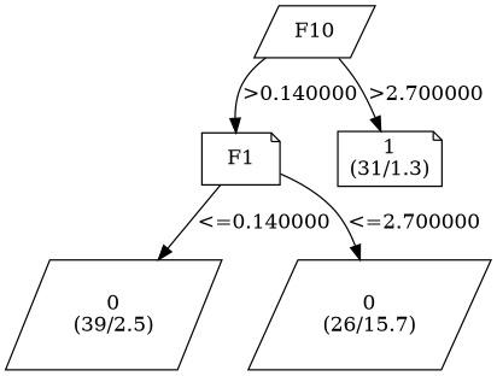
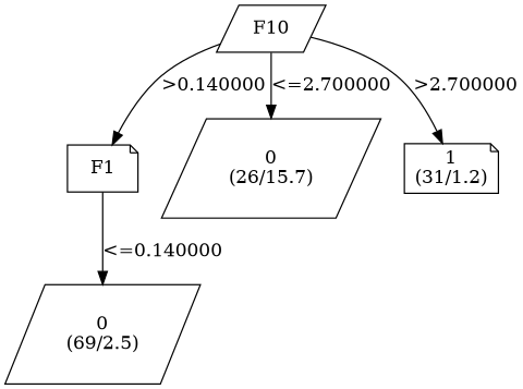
  digraph {
    node [shape=parallelogram]
    n1 [label="F1\n" shape=note]
-   n2 [label="0\n(39/2.5)"]
+   n2 [label="0\n(69/2.5)"]
    n3 [label="F10\n"]
    n4 [label="0\n(26/15.7)"]
-   n5 [label="1\n(31/1.3)" shape=note]
+   n5 [label="1\n(31/1.2)" shape=note]
    n1 -> n2 [label="<=0.140000"]
    n3 -> n1 [label=">0.140000"]
-   n1 -> n4 [label="<=2.700000"]
+   n3 -> n4 [label="<=2.700000"]
    n3 -> n5 [label=">2.700000"]
  }
